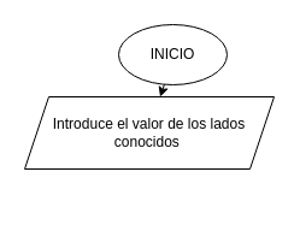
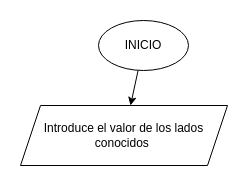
  <mxCell id="0" />
  <mxCell id="1" parent="0" />
  <mxCell id="2" value="" style="edgeStyle=none;html=1;" edge="1" parent="1" source="3" target="4"><mxGeometry relative="1" as="geometry" /></mxCell>
  <mxCell id="3" value="INICIO&lt;br&gt;" style="ellipse;whiteSpace=wrap;html=1;" vertex="1" parent="1"><mxGeometry x="98" y="20" width="90" height="50" as="geometry" /></mxCell>
- <mxCell id="4" value="Introduce el valor de los lados conocidos&amp;nbsp;" style="shape=parallelogram;perimeter=parallelogramPerimeter;whiteSpace=wrap;html=1;fixedSize=1;" vertex="1" parent="1"><mxGeometry x="20" y="80" width="207" height="60" as="geometry" /></mxCell>
+ <mxCell id="4" value="Introduce el valor de los lados conocidos&amp;nbsp;" style="shape=parallelogram;perimeter=parallelogramPerimeter;whiteSpace=wrap;html=1;fixedSize=1;" vertex="1" parent="1"><mxGeometry x="20" y="105" width="207" height="60" as="geometry" /></mxCell>
